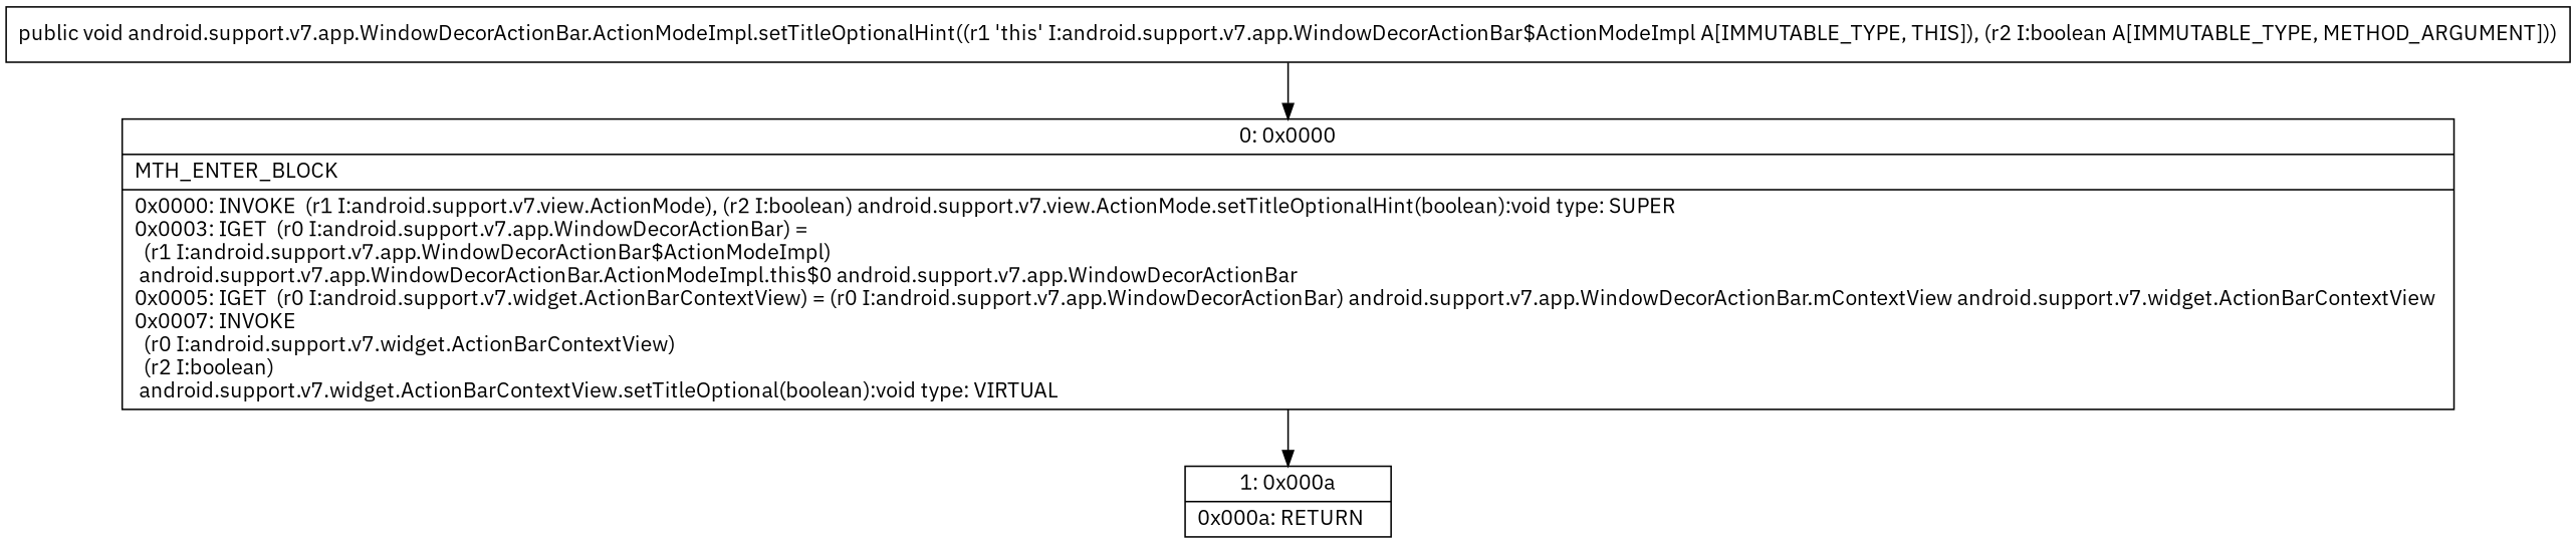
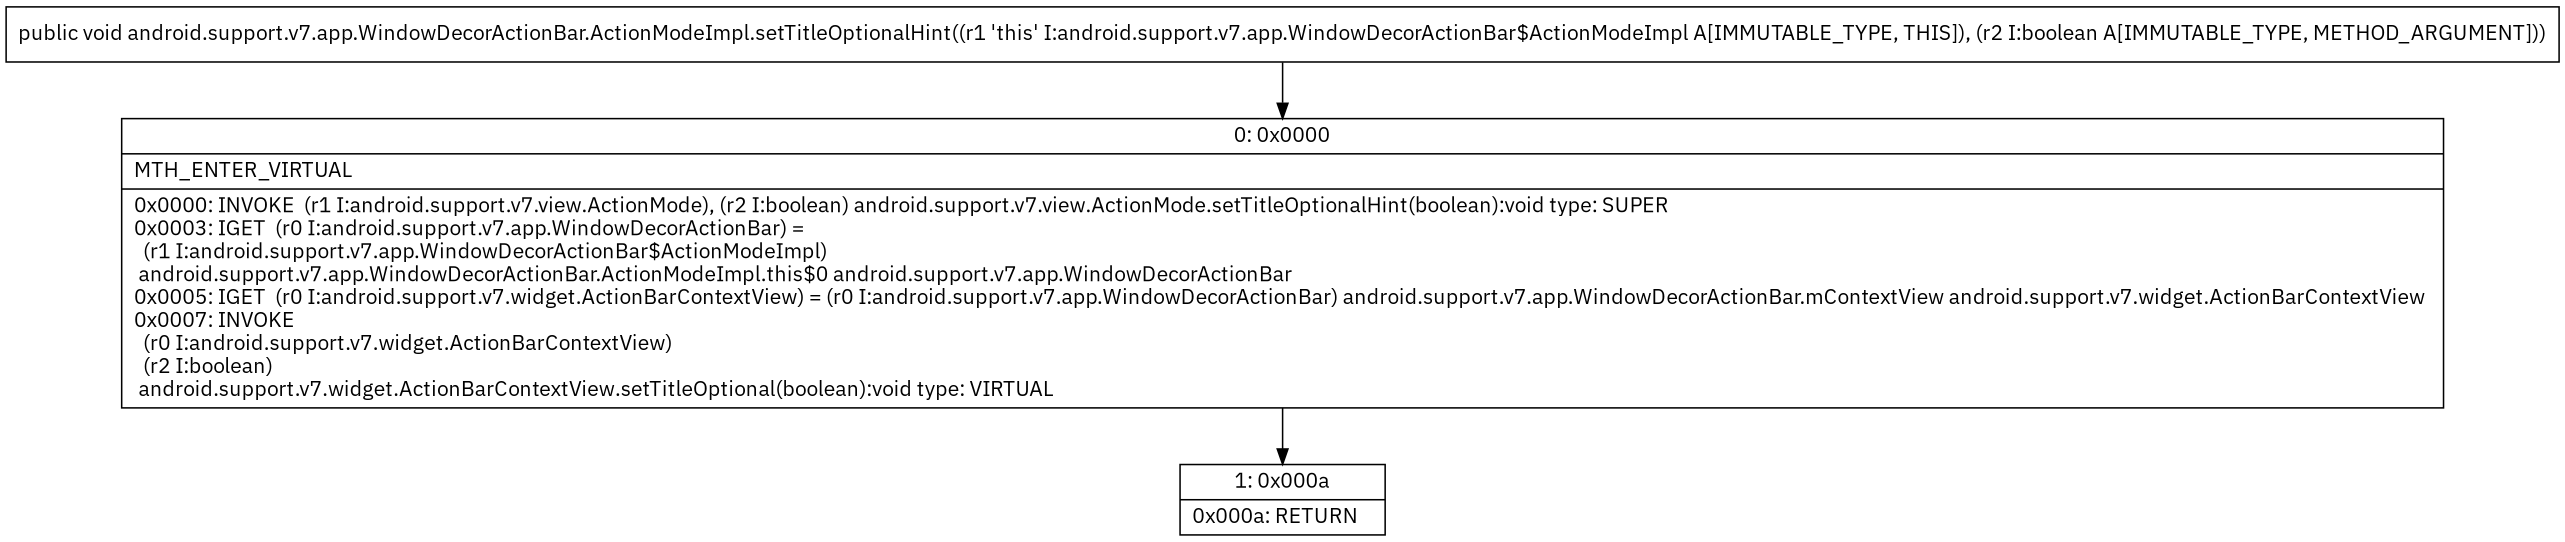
  digraph {
    fontname="IBM Plex Sans"
    node [shape=record fontname="IBM Plex Sans"]
    edge [fontname="IBM Plex Sans"]
-   n1 [label="{0\:\ 0x0000|MTH_ENTER_BLOCK\l|0x0000: INVOKE  (r1 I:android.support.v7.view.ActionMode), (r2 I:boolean) android.support.v7.view.ActionMode.setTitleOptionalHint(boolean):void type: SUPER \l0x0003: IGET  (r0 I:android.support.v7.app.WindowDecorActionBar) = \l  (r1 I:android.support.v7.app.WindowDecorActionBar$ActionModeImpl)\l android.support.v7.app.WindowDecorActionBar.ActionModeImpl.this$0 android.support.v7.app.WindowDecorActionBar \l0x0005: IGET  (r0 I:android.support.v7.widget.ActionBarContextView) = (r0 I:android.support.v7.app.WindowDecorActionBar) android.support.v7.app.WindowDecorActionBar.mContextView android.support.v7.widget.ActionBarContextView \l0x0007: INVOKE  \l  (r0 I:android.support.v7.widget.ActionBarContextView)\l  (r2 I:boolean)\l android.support.v7.widget.ActionBarContextView.setTitleOptional(boolean):void type: VIRTUAL \l}"]
+   n1 [label="{0\:\ 0x0000|MTH_ENTER_VIRTUAL\l|0x0000: INVOKE  (r1 I:android.support.v7.view.ActionMode), (r2 I:boolean) android.support.v7.view.ActionMode.setTitleOptionalHint(boolean):void type: SUPER \l0x0003: IGET  (r0 I:android.support.v7.app.WindowDecorActionBar) = \l  (r1 I:android.support.v7.app.WindowDecorActionBar$ActionModeImpl)\l android.support.v7.app.WindowDecorActionBar.ActionModeImpl.this$0 android.support.v7.app.WindowDecorActionBar \l0x0005: IGET  (r0 I:android.support.v7.widget.ActionBarContextView) = (r0 I:android.support.v7.app.WindowDecorActionBar) android.support.v7.app.WindowDecorActionBar.mContextView android.support.v7.widget.ActionBarContextView \l0x0007: INVOKE  \l  (r0 I:android.support.v7.widget.ActionBarContextView)\l  (r2 I:boolean)\l android.support.v7.widget.ActionBarContextView.setTitleOptional(boolean):void type: VIRTUAL \l}"]
    n2 [label="{1\:\ 0x000a|0x000a: RETURN   \l}"]
    n3 [label="{public void android.support.v7.app.WindowDecorActionBar.ActionModeImpl.setTitleOptionalHint((r1 'this' I:android.support.v7.app.WindowDecorActionBar$ActionModeImpl A[IMMUTABLE_TYPE, THIS]), (r2 I:boolean A[IMMUTABLE_TYPE, METHOD_ARGUMENT])) }"]
    n1 -> n2
    n3 -> n1
  }
